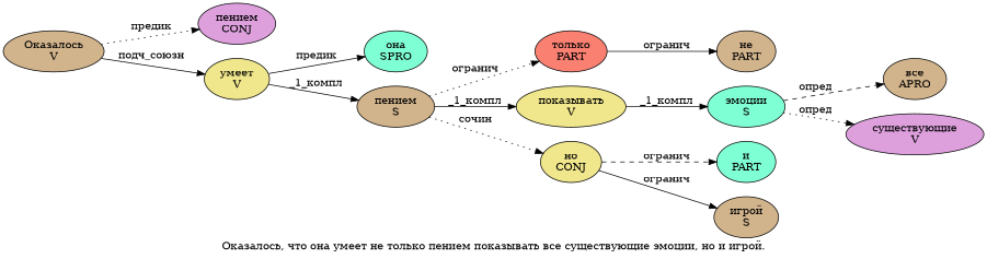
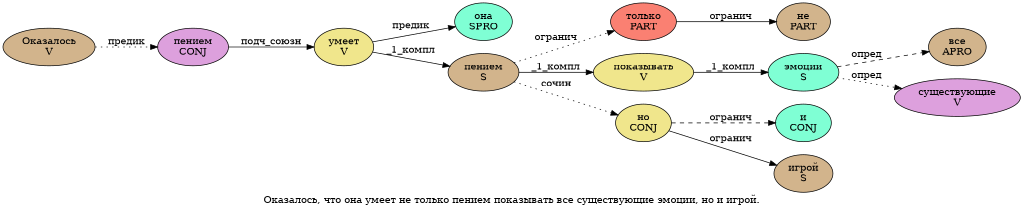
  digraph {
    label="Оказалось, что она умеет не только пением показывать все существующие эмоции, но и игрой."
    rankdir=LR
    node [fillcolor=tan penwidth=1 shape=ellipse style=filled]
    edge [style=solid]
    n1 [label="Оказалось\nV"]
    n2 [fillcolor=plum label="пением\nCONJ"]
    n3 [fillcolor=khaki label="умеет\nV"]
    n4 [fillcolor=aquamarine label="она\nSPRO"]
    n5 [label="пением\nS"]
    n6 [fillcolor=salmon label="только\nPART"]
    n7 [fillcolor=khaki label="показывать\nV"]
    n8 [fillcolor=khaki label="но\nCONJ"]
    n9 [label="не\nPART"]
    n10 [fillcolor=aquamarine label="эмоции\nS"]
-   n11 [fillcolor=aquamarine label="и\nPART"]
+   n11 [fillcolor=aquamarine label="и\nCONJ"]
    n12 [label="игрой\nS"]
    n13 [label="все\nAPRO"]
    n14 [fillcolor=plum label="существующие\nV"]
    n1 -> n2 [label="предик" style=dotted]
-   n1 -> n3 [label="подч_союзн"]
+   n2 -> n3 [label="подч_союзн"]
    n3 -> n4 [label="предик"]
    n3 -> n5 [label="_1_компл"]
    n5 -> n6 [label="огранич" style=dotted]
    n5 -> n7 [label="_1_компл"]
    n5 -> n8 [label="сочин" style=dotted]
    n6 -> n9 [label="огранич"]
    n7 -> n10 [label="_1_компл"]
    n8 -> n11 [label="огранич" style=dashed]
    n8 -> n12 [label="огранич"]
    n10 -> n13 [label="опред" style=dashed]
    n10 -> n14 [label="опред" style=dotted]
  }
